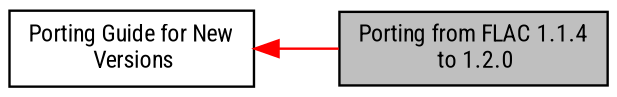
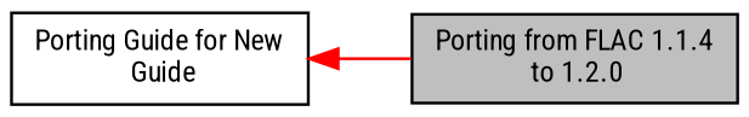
  digraph {
    rankdir=LR
    fontname="Roboto Condensed"
    node [color=black fontname="Roboto Condensed" fontsize=10 shape=record style=filled]
    n1 [fillcolor=grey75 fontcolor=black height=0.2 label="Porting from FLAC 1.1.4\l to 1.2.0" width=0.4]
-   n2 [fillcolor=white height=0.2 label="Porting Guide for New\l Versions" width=0.4]
+   n2 [fillcolor=white height=0.2 label="Porting Guide for New\l Guide" width=0.4]
    n2 -> n1 [dir=back fontname="Roboto Condensed" fontsize=10 labelfontname=Helvetica labelfontsize=10 shape=plaintext style=solid color=red]
  }
